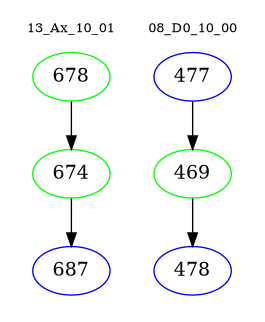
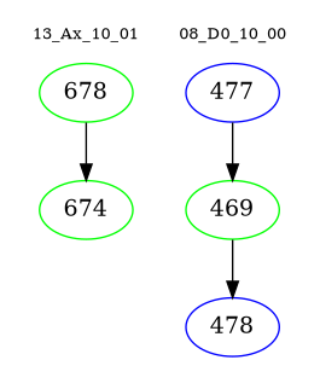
  digraph {
    fontname="DejaVu Serif"
    node [color=green fontname="DejaVu Serif"]
    edge [color=black fontname="DejaVu Serif"]
    n1 [label=678]
    n2 [label=674]
-   n3 [color=blue label=687]
    n4 [color=blue label=477]
    n5 [label=469]
    n6 [color=blue label=478]
    subgraph cluster_1 {
      color=white
      fontsize=10
      label="13_Ax_10_01"
      n1
      n2
-     n3
    }
    subgraph cluster_2 {
      color=white
      fontsize=10
      label="08_D0_10_00"
      n4
      n5
      n6
    }
    n1 -> n2
-   n2 -> n3
    n4 -> n5
    n5 -> n6
  }
